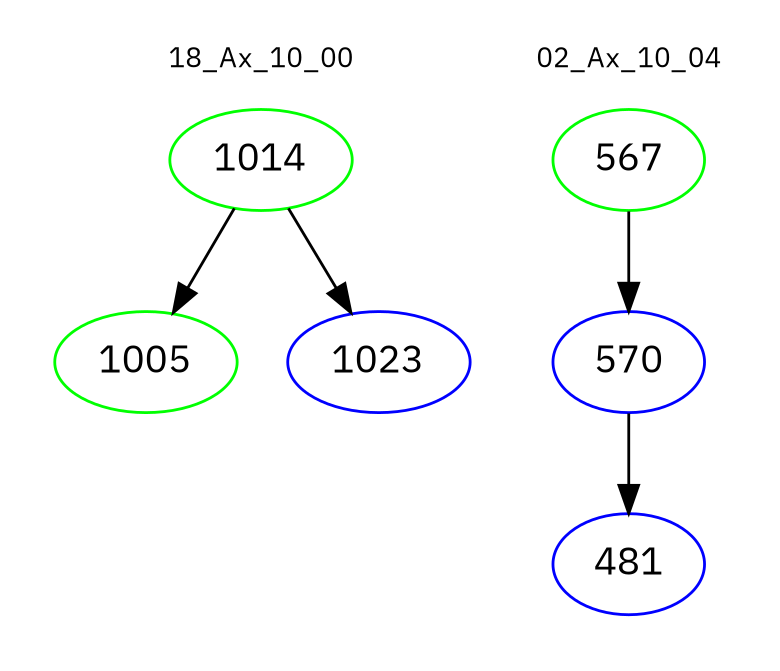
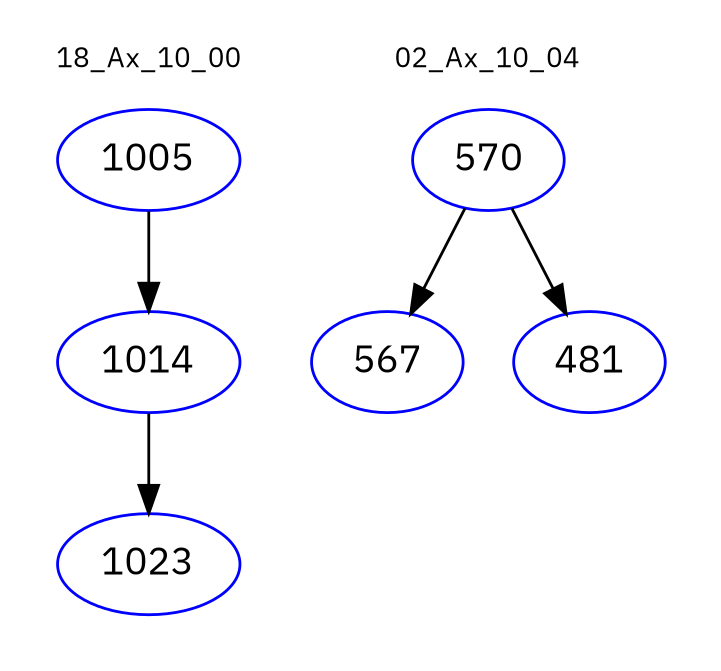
  digraph {
    fontname="IBM Plex Sans"
    node [color=blue fontname="IBM Plex Sans"]
    edge [color=black fontname="IBM Plex Sans"]
-   n1 [color=green label=1014]
-   n2 [color=green label=1005]
+   n1 [label=1014]
+   n2 [label=1005]
    n3 [label=1023]
    n4 [label=570]
-   n5 [color=green label=567]
+   n5 [label=567]
    n6 [label=481]
    subgraph cluster_1 {
      color=white
      fontsize=10
      label="18_Ax_10_00"
      n1
      n2
      n3
    }
    subgraph cluster_2 {
      color=white
      fontsize=10
      label="02_Ax_10_04"
      n4
      n5
      n6
    }
-   n1 -> n2
+   n2 -> n1
    n1 -> n3
-   n5 -> n4
+   n4 -> n5
    n4 -> n6
  }
